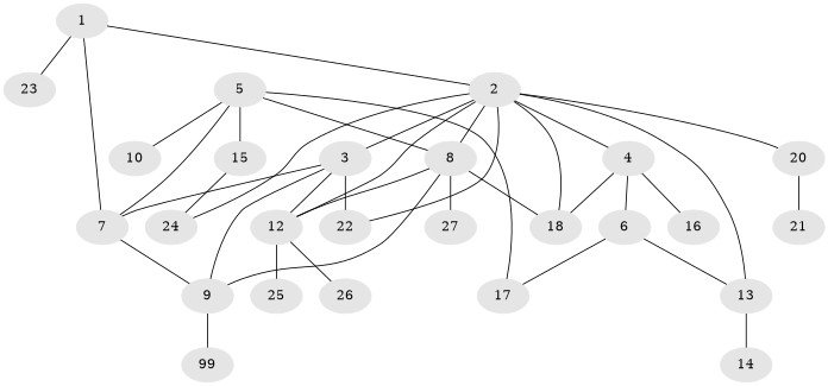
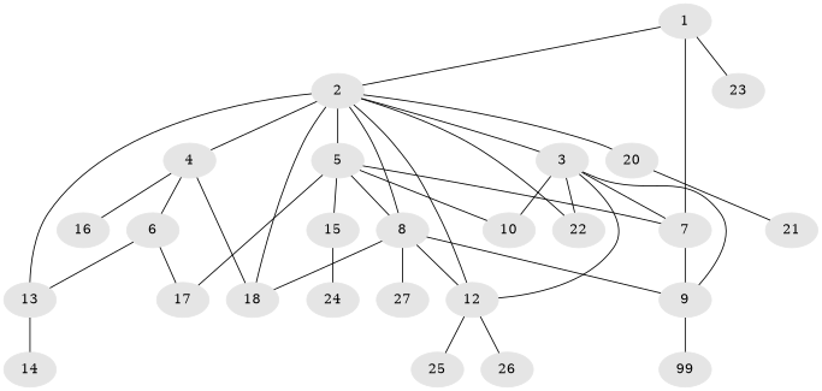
  graph {
    node [color=gray90 style=filled]
    edge [weight=1.0]
    1
    2
    7
    23
    3
    4
    5
    8
    12
    13
    18
    20
    22
    9
    10
    6
    16
    15
    17
    27
    25
    26
    14
    21
    n25 [label=99]
    24
    1 -- 2
    1 -- 7 [weight=2.0]
    1 -- 23
    2 -- 3
    2 -- 4 [weight=2.0]
-   2 -- 24 [weight=3.0]
+   2 -- 5 [weight=3.0]
    2 -- 8
    2 -- 12
    2 -- 13 [weight=2.0]
    2 -- 18
    2 -- 20
    2 -- 22
    7 -- 9
    3 -- 7
    3 -- 12
    3 -- 22
    3 -- 9
+   3 -- 10
    4 -- 18
    4 -- 6
    4 -- 16
    5 -- 7
    5 -- 8
    5 -- 10
    5 -- 15 [weight=2.0]
    5 -- 17 [weight=2.0]
    8 -- 12
    8 -- 18
    8 -- 9
    8 -- 27
    12 -- 25
    12 -- 26
    13 -- 14
    20 -- 21
    9 -- n25
    6 -- 13
    6 -- 17
    15 -- 24
  }
